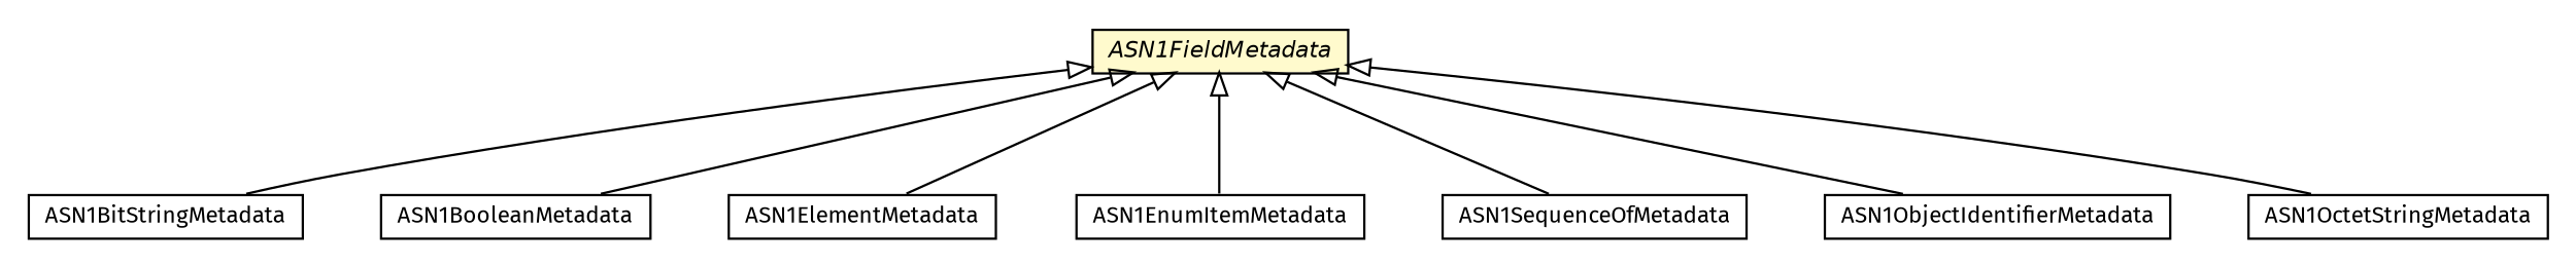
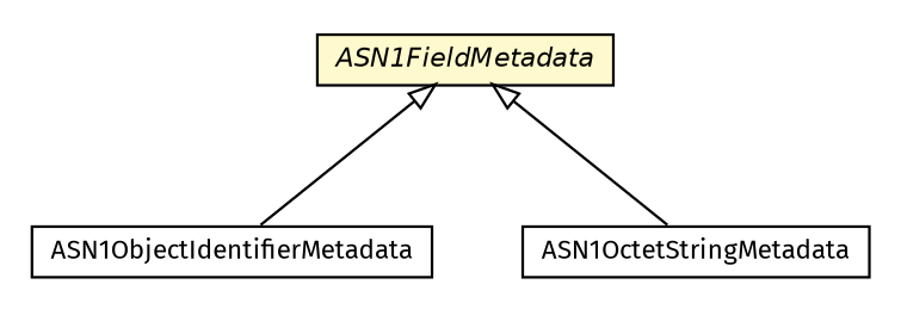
  digraph {
    fontname="Fira Sans"
    nodesep=0.25
    ranksep=0.5
    node [fontcolor=black fontname="Fira Sans" fontsize=10.0 shape=plaintext]
    edge [arrowtail=empty dir=back fontname="Fira Sans" fontsize=10 headport=p labelfontname=Helvetica labelfontsize=10 tailport=p]
-   n1 [label=<<table title="org.universAAL.lddi.lib.ieeex73std.org.bn.metadata.ASN1BitStringMetadata" border="0" cellborder="1" cellspacing="0" cellpadding="2" port="p" href="./ASN1BitStringMetadata.html"> 		<tr><td><table border="0" cellspacing="0" cellpadding="1"> <tr><td align="center" balign="center"> ASN1BitStringMetadata </td></tr> 		</table></td></tr> 		</table>>]
-   n2 [label=<<table title="org.universAAL.lddi.lib.ieeex73std.org.bn.metadata.ASN1BooleanMetadata" border="0" cellborder="1" cellspacing="0" cellpadding="2" port="p" href="./ASN1BooleanMetadata.html"> 		<tr><td><table border="0" cellspacing="0" cellpadding="1"> <tr><td align="center" balign="center"> ASN1BooleanMetadata </td></tr> 		</table></td></tr> 		</table>>]
    n3 [label=<<table title="org.universAAL.lddi.lib.ieeex73std.org.bn.metadata.ASN1FieldMetadata" border="0" cellborder="1" cellspacing="0" cellpadding="2" port="p" bgcolor="lemonChiffon" href="./ASN1FieldMetadata.html"> 		<tr><td><table border="0" cellspacing="0" cellpadding="1"> <tr><td align="center" balign="center"><font face="Helvetica-Oblique"> ASN1FieldMetadata </font></td></tr> 		</table></td></tr> 		</table>>]
-   n4 [label=<<table title="org.universAAL.lddi.lib.ieeex73std.org.bn.metadata.ASN1ElementMetadata" border="0" cellborder="1" cellspacing="0" cellpadding="2" port="p" href="./ASN1ElementMetadata.html"> 		<tr><td><table border="0" cellspacing="0" cellpadding="1"> <tr><td align="center" balign="center"> ASN1ElementMetadata </td></tr> 		</table></td></tr> 		</table>>]
-   n5 [label=<<table title="org.universAAL.lddi.lib.ieeex73std.org.bn.metadata.ASN1EnumItemMetadata" border="0" cellborder="1" cellspacing="0" cellpadding="2" port="p" href="./ASN1EnumItemMetadata.html"> 		<tr><td><table border="0" cellspacing="0" cellpadding="1"> <tr><td align="center" balign="center"> ASN1EnumItemMetadata </td></tr> 		</table></td></tr> 		</table>>]
-   n6 [label=<<table title="org.universAAL.lddi.lib.ieeex73std.org.bn.metadata.ASN1SequenceOfMetadata" border="0" cellborder="1" cellspacing="0" cellpadding="2" port="p" href="./ASN1SequenceOfMetadata.html"> 		<tr><td><table border="0" cellspacing="0" cellpadding="1"> <tr><td align="center" balign="center"> ASN1SequenceOfMetadata </td></tr> 		</table></td></tr> 		</table>>]
    n7 [label=<<table title="org.universAAL.lddi.lib.ieeex73std.org.bn.metadata.ASN1ObjectIdentifierMetadata" border="0" cellborder="1" cellspacing="0" cellpadding="2" port="p" href="./ASN1ObjectIdentifierMetadata.html"> 		<tr><td><table border="0" cellspacing="0" cellpadding="1"> <tr><td align="center" balign="center"> ASN1ObjectIdentifierMetadata </td></tr> 		</table></td></tr> 		</table>>]
    n8 [label=<<table title="org.universAAL.lddi.lib.ieeex73std.org.bn.metadata.ASN1OctetStringMetadata" border="0" cellborder="1" cellspacing="0" cellpadding="2" port="p" href="./ASN1OctetStringMetadata.html"> 		<tr><td><table border="0" cellspacing="0" cellpadding="1"> <tr><td align="center" balign="center"> ASN1OctetStringMetadata </td></tr> 		</table></td></tr> 		</table>>]
-   n3 -> n1
-   n3 -> n2
-   n3 -> n4
-   n3 -> n5
-   n3 -> n6
    n3 -> n7
    n3 -> n8
  }
